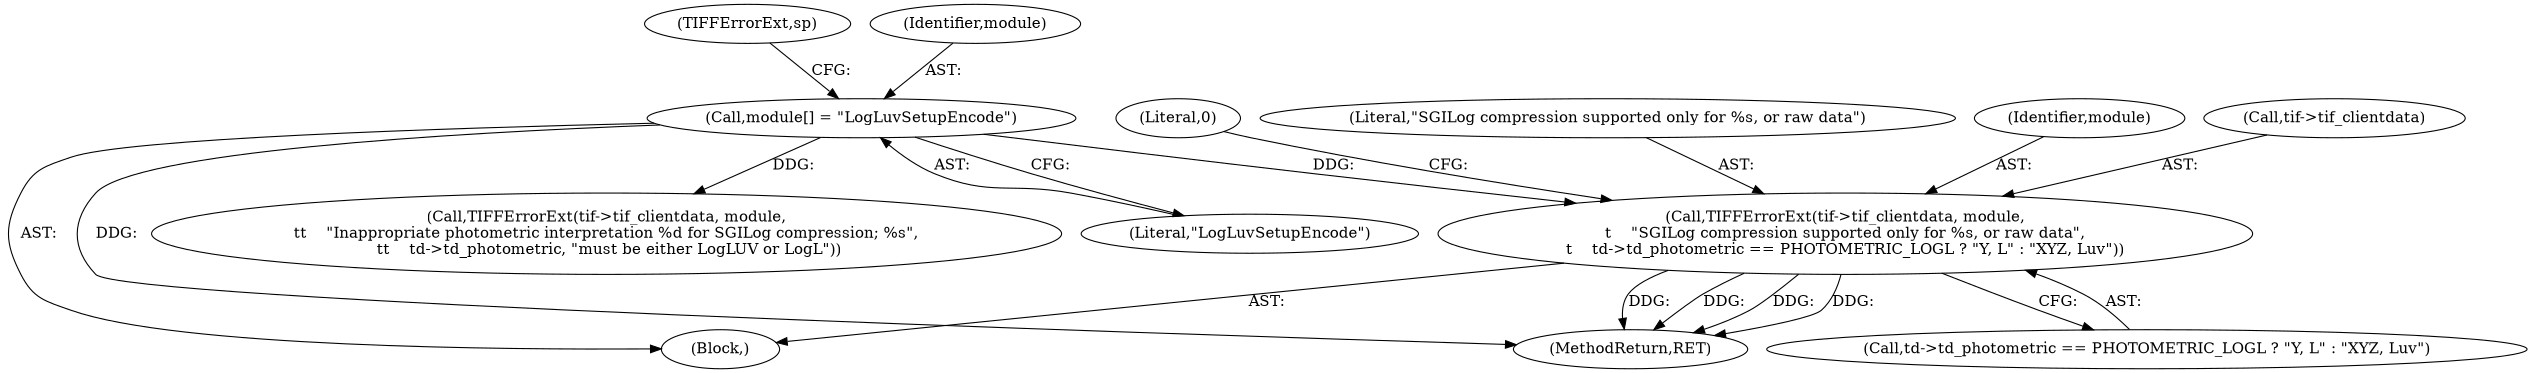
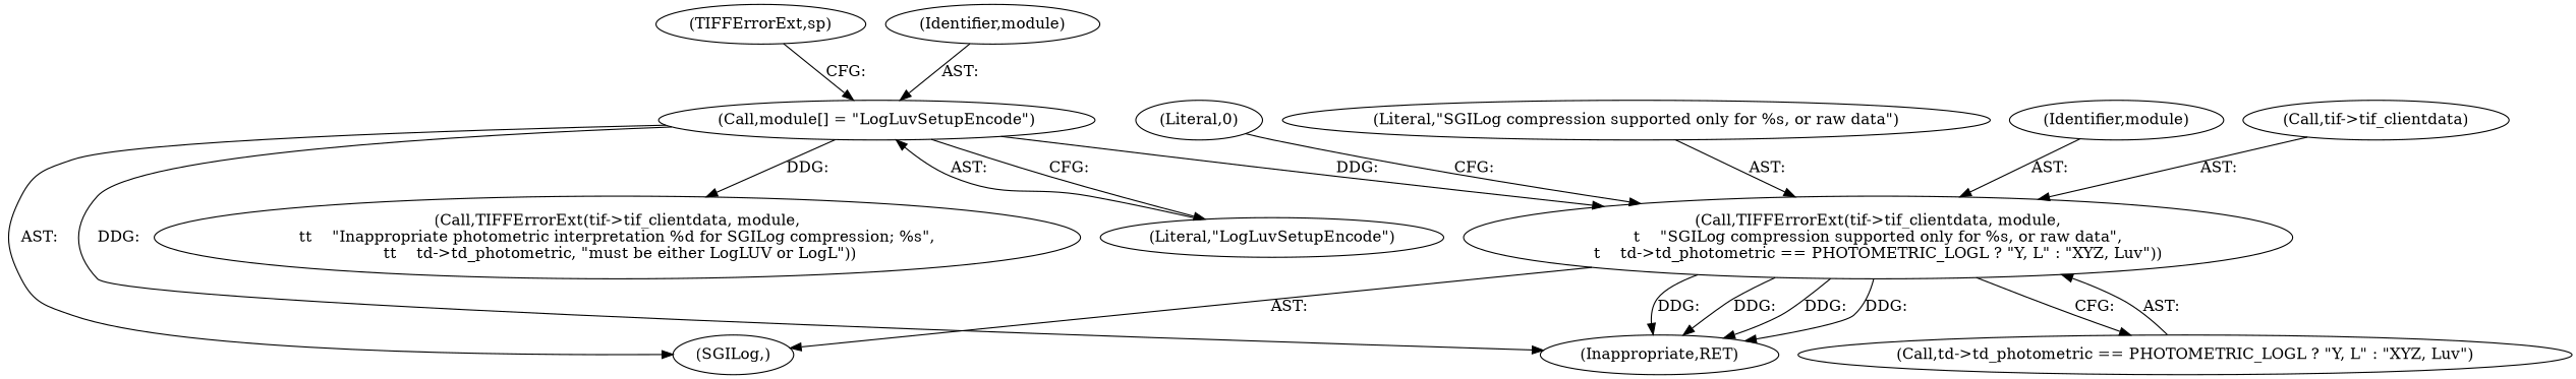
  digraph {
    n1 [label="(Call,TIFFErrorExt(tif->tif_clientdata, module,\n\t    \"SGILog compression supported only for %s, or raw data\",\n\t    td->td_photometric == PHOTOMETRIC_LOGL ? \"Y, L\" : \"XYZ, Luv\"))"]
-   n2 [label="(Block,)"]
+   n2 [label="(SGILog,)"]
    n3 [label="(Call,td->td_photometric == PHOTOMETRIC_LOGL ? \"Y, L\" : \"XYZ, Luv\")"]
-   n4 [label="(MethodReturn,RET)"]
+   n4 [label="(Inappropriate,RET)"]
    n5 [label="(Call,module[] = \"LogLuvSetupEncode\")"]
    n6 [label="(Literal,\"LogLuvSetupEncode\")"]
    n7 [label="(Call,TIFFErrorExt(tif->tif_clientdata, module,\n\t\t    \"Inappropriate photometric interpretation %d for SGILog compression; %s\",\n \t\t    td->td_photometric, \"must be either LogLUV or LogL\"))"]
    n8 [label="(Literal,\"SGILog compression supported only for %s, or raw data\")"]
    n9 [label="(Identifier,module)"]
    n10 [label="(TIFFErrorExt,sp)"]
    n11 [label="(Identifier,module)"]
    n12 [label="(Call,tif->tif_clientdata)"]
    n13 [label="(Literal,0)"]
    n1 -> n2 [label="AST: "]
    n1 -> n3 [label="CFG: "]
    n1 -> n4 [label="DDG: "]
    n1 -> n4 [label="DDG: "]
    n1 -> n4 [label="DDG: "]
    n1 -> n4 [label="DDG: "]
    n3 -> n1 [label="AST: "]
    n5 -> n1 [label="DDG: "]
    n5 -> n2 [label="AST: "]
    n5 -> n4 [label="DDG: "]
    n5 -> n6 [label="CFG: "]
    n5 -> n7 [label="DDG: "]
    n6 -> n5 [label="AST: "]
    n8 -> n1 [label="AST: "]
    n9 -> n1 [label="AST: "]
    n10 -> n5 [label="CFG: "]
    n11 -> n5 [label="AST: "]
    n12 -> n1 [label="AST: "]
    n13 -> n1 [label="CFG: "]
  }
